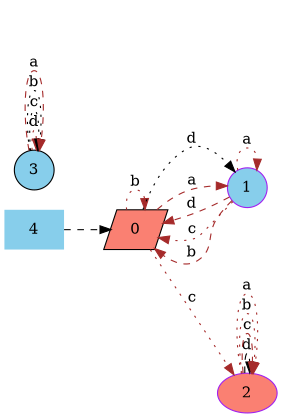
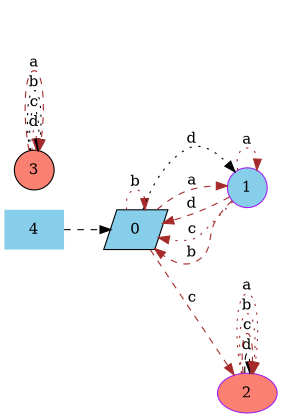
  digraph {
    rankdir=LR
    node [color=black fillcolor=salmon shape=circle style=filled]
    edge [color=brown style=dotted]
-   n1 [label=0 shape=parallelogram]
+   n1 [fillcolor=skyblue label=0 shape=parallelogram]
    n2 [color=purple fillcolor=skyblue label=1]
    n3 [color=purple label=2 shape=ellipse]
-   n4 [fillcolor=skyblue label=3]
+   n4 [label=3]
    4 [fillcolor=skyblue shape=plaintext]
    n1 -> n1 [label=b]
    n1 -> n2 [color=black label=d]
    n1 -> n2 [label=a style=dashed]
-   n1 -> n3 [label=c]
+   n1 -> n3 [label=c style=dashed]
    n2 -> n1 [label=d style=dashed]
    n2 -> n1 [label=c]
    n2 -> n1 [label=b style=dashed]
    n2 -> n2 [label=a]
    n3 -> n3 [color=black label=d style=dashed]
    n3 -> n3 [label=c style=dashed]
    n3 -> n3 [label=b]
    n3 -> n3 [label=a]
    n4 -> n4 [label=d]
    n4 -> n4 [color=black label=c]
    n4 -> n4 [color=black label=b]
    n4 -> n4 [label=a style=dashed]
    4 -> n1 [color=black style=dashed]
  }
